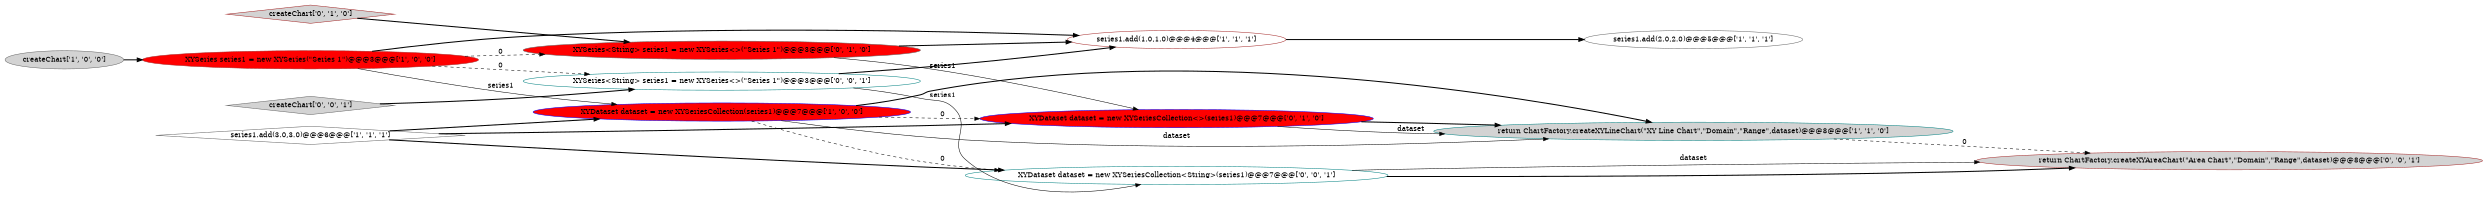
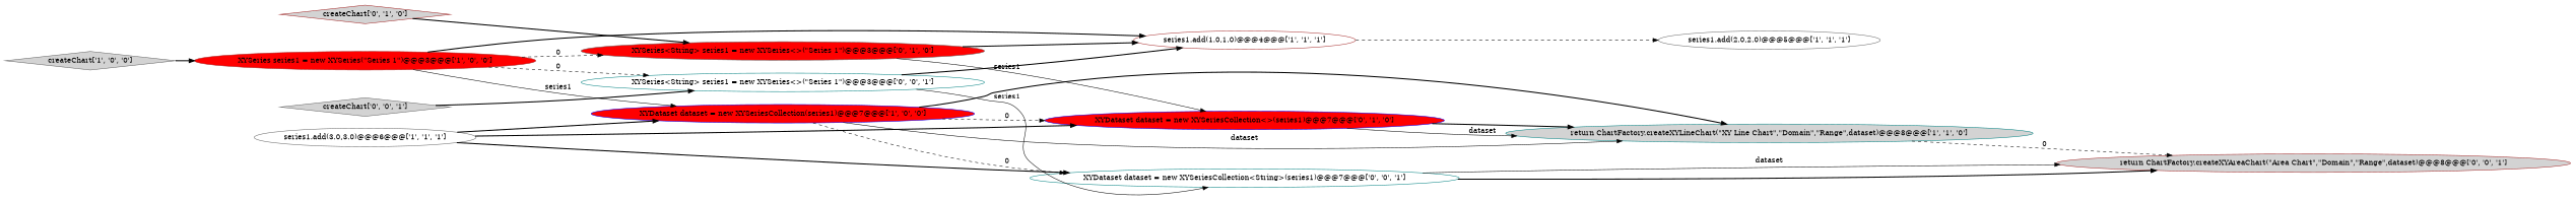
  digraph {
    rankdir=LR
    node [color=gray40 fillcolor=lightgray shape=ellipse style=filled]
    edge [style=bold]
-   n1 [label="createChart['1', '0', '0']"]
+   n1 [label="createChart['1', '0', '0']" shape=diamond]
    n2 [color=brown fillcolor=red label="XYSeries series1 = new XYSeries(\"Series 1\")@@@3@@@['1', '0', '0']"]
    n3 [color=teal fillcolor=white label="XYSeries<String> series1 = new XYSeries<>(\"Series 1\")@@@3@@@['0', '0', '1']"]
    n4 [color=blue fillcolor=red label="XYDataset dataset = new XYSeriesCollection(series1)@@@7@@@['1', '0', '0']"]
    n5 [fillcolor=red label="XYSeries<String> series1 = new XYSeries<>(\"Series 1\")@@@3@@@['0', '1', '0']"]
    n6 [color=brown fillcolor=white label="series1.add(1.0,1.0)@@@4@@@['1', '1', '1']"]
    n7 [color=brown label="return ChartFactory.createXYAreaChart(\"Area Chart\",\"Domain\",\"Range\",dataset)@@@8@@@['0', '0', '1']"]
    n8 [label="createChart['0', '0', '1']" shape=diamond]
    n9 [color=teal fillcolor=white label="XYDataset dataset = new XYSeriesCollection<String>(series1)@@@7@@@['0', '0', '1']"]
    n10 [color=teal label="return ChartFactory.createXYLineChart(\"XY Line Chart\",\"Domain\",\"Range\",dataset)@@@8@@@['1', '1', '0']"]
    n11 [color=blue fillcolor=red label="XYDataset dataset = new XYSeriesCollection<>(series1)@@@7@@@['0', '1', '0']"]
    n12 [fillcolor=white label="series1.add(2.0,2.0)@@@5@@@['1', '1', '1']"]
-   n13 [fillcolor=white label="series1.add(3.0,3.0)@@@6@@@['1', '1', '1']" shape=diamond]
+   n13 [fillcolor=white label="series1.add(3.0,3.0)@@@6@@@['1', '1', '1']"]
    n14 [color=brown label="createChart['0', '1', '0']" shape=diamond]
    n1 -> n2
    n2 -> n3 [label=0 style=dashed]
    n2 -> n4 [label=series1 style=solid]
    n2 -> n5 [label=0 style=dashed]
    n2 -> n6
    n3 -> n6
    n3 -> n9 [label=series1 style=solid]
    n4 -> n9 [label=0 style=dashed]
    n4 -> n10 [label=dataset style=solid]
    n4 -> n10
    n4 -> n11 [label=0 style=dashed]
    n5 -> n6
    n5 -> n11 [label=series1 style=solid]
-   n6 -> n12
+   n6 -> n12 [style=dashed]
    n8 -> n3
    n9 -> n7
    n9 -> n7 [label=dataset style=solid]
    n10 -> n7 [label=0 style=dashed]
    n11 -> n10
    n11 -> n10 [label=dataset style=solid]
    n13 -> n4
    n13 -> n9
    n13 -> n11
    n14 -> n5
  }
